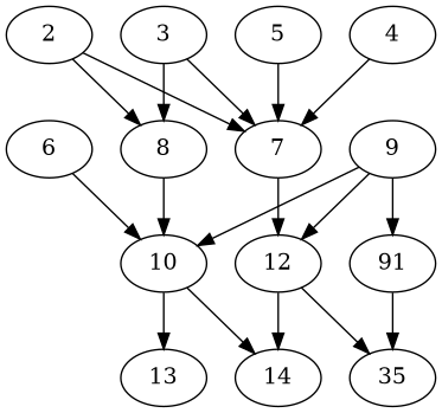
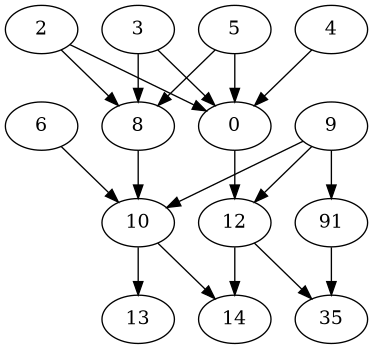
  digraph {
    node [alpha=0.05]
    6 [alpha=0.01 expect_size=9665536]
    10 [expect_size=20850688]
    8 [alpha=0.06 expect_size=19052544]
    9 [alpha=0.03 expect_size=44770304]
    12 [expect_size=28366848]
    n6 [alpha=0.00 expect_size=49686528 label=91]
    13 [alpha=0.11 expect_size=29486080]
    14 [expect_size=37556224]
    n9 [alpha=0.03 expect_size=25462784 label=35]
    2 [alpha=0.00 expect_size=38794240]
-   7 [alpha=0.04 expect_size=8717312]
+   7 [alpha=0.04 expect_size=8717312 label=0]
    3 [alpha=0.03 expect_size=14205952]
    4 [alpha=0.15 expect_size=27592704]
    5 [alpha=0.12 expect_size=8899584]
    6 -> 10
    10 -> 13
    10 -> 14
    8 -> 10
    9 -> 10
    9 -> 12
    9 -> n6
    12 -> 14
    12 -> n9
    n6 -> n9
    2 -> 8
    2 -> 7
    7 -> 12
    3 -> 8
    3 -> 7
    4 -> 7
+   5 -> 8
    5 -> 7
  }
